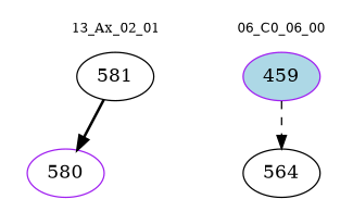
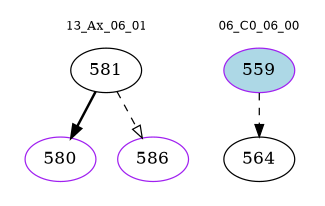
  digraph {
    node [color=purple fillcolor=white style=filled]
    edge [arrowhead=normal color=black style=dashed]
    n1 [color=black label=581]
    n2 [label=580]
-   n4 [fillcolor=lightblue label=459]
+   n3 [label=586]
+   n4 [fillcolor=lightblue label=559]
    n5 [color=black label=564]
    subgraph cluster_1 {
      color=white
      fontsize=10
-     label="13_Ax_02_01"
+     label="13_Ax_06_01"
      n1
      n2
+     n3
    }
    subgraph cluster_2 {
      color=white
      fontsize=10
      label="06_C0_06_00"
      n4
      n5
    }
    n1 -> n2 [style=bold]
+   n1 -> n3 [arrowhead=onormal]
    n4 -> n5
  }
